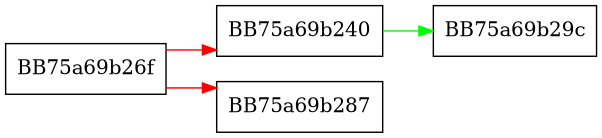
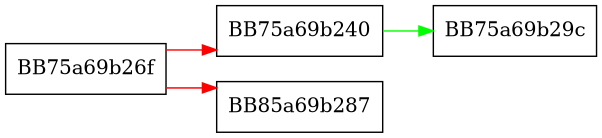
  digraph {
    rankdir=LR
    splines=ortho
    node [shape=box]
    edge [color=red]
    BB75a69b240
    BB75a69b29c
    BB75a69b26f
-   BB75a69b287
+   BB75a69b287 [label=BB85a69b287]
    BB75a69b240 -> BB75a69b29c [color=green]
    BB75a69b26f -> BB75a69b240
    BB75a69b26f -> BB75a69b287
  }
